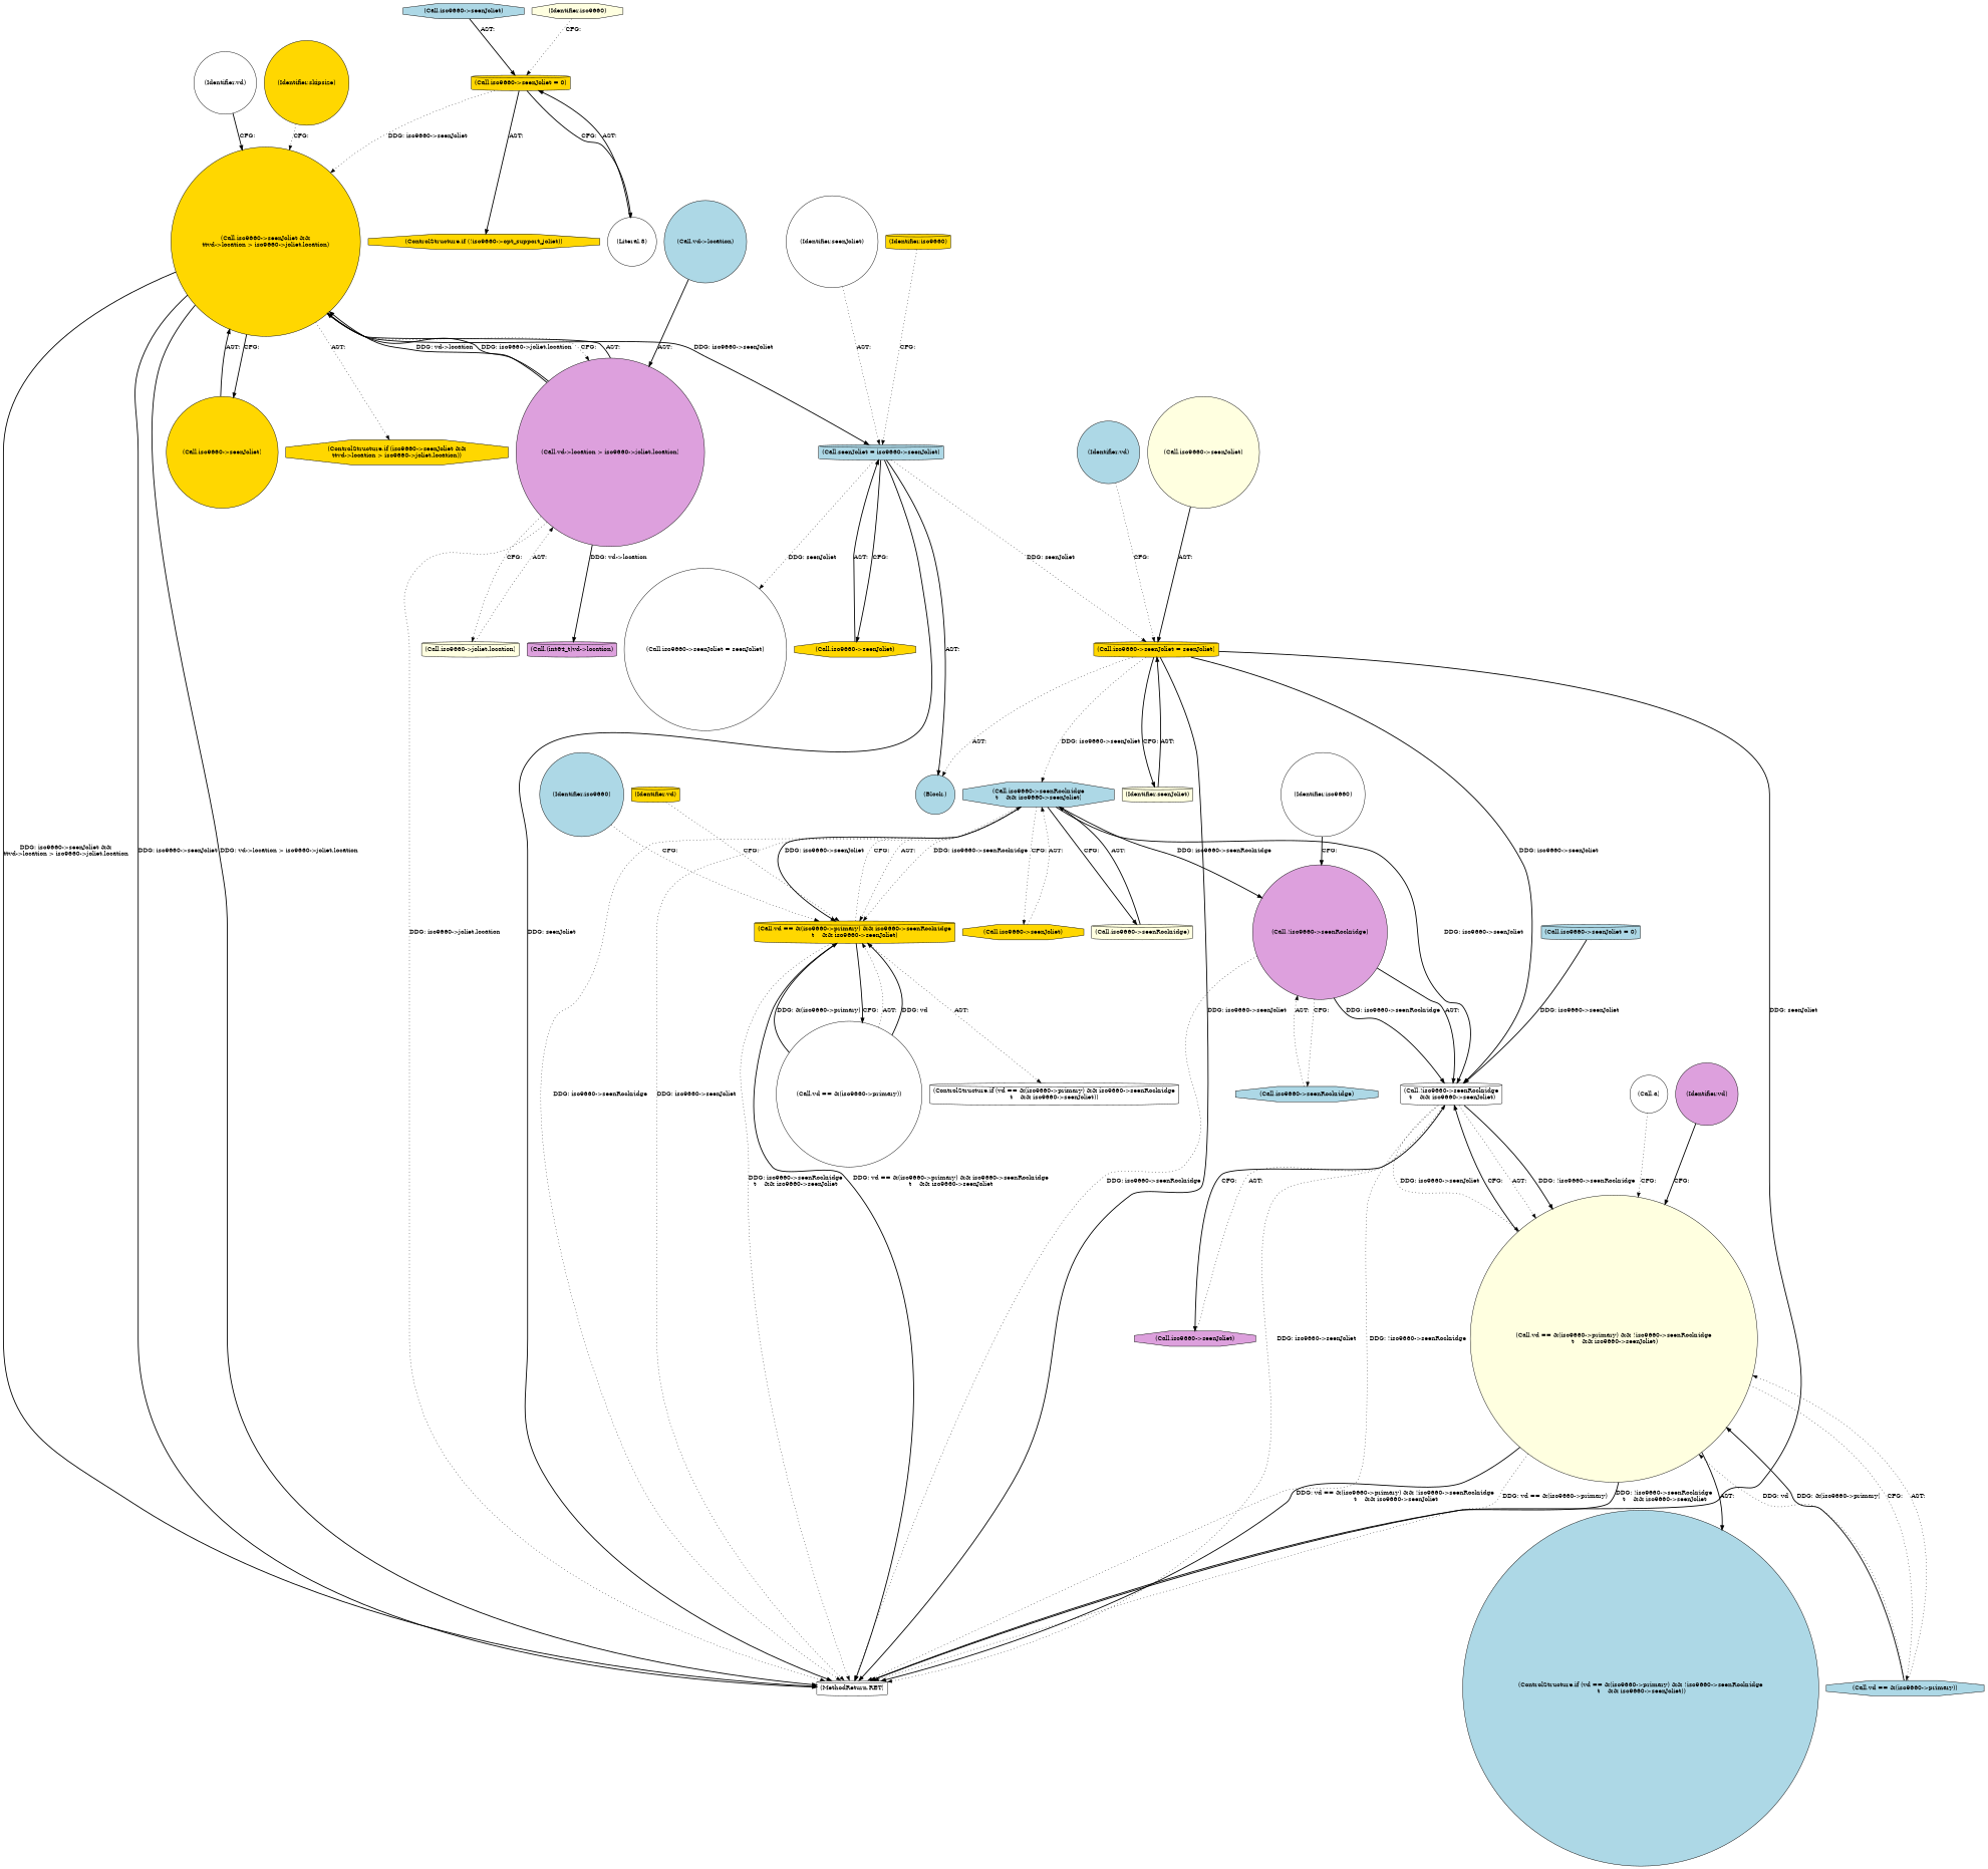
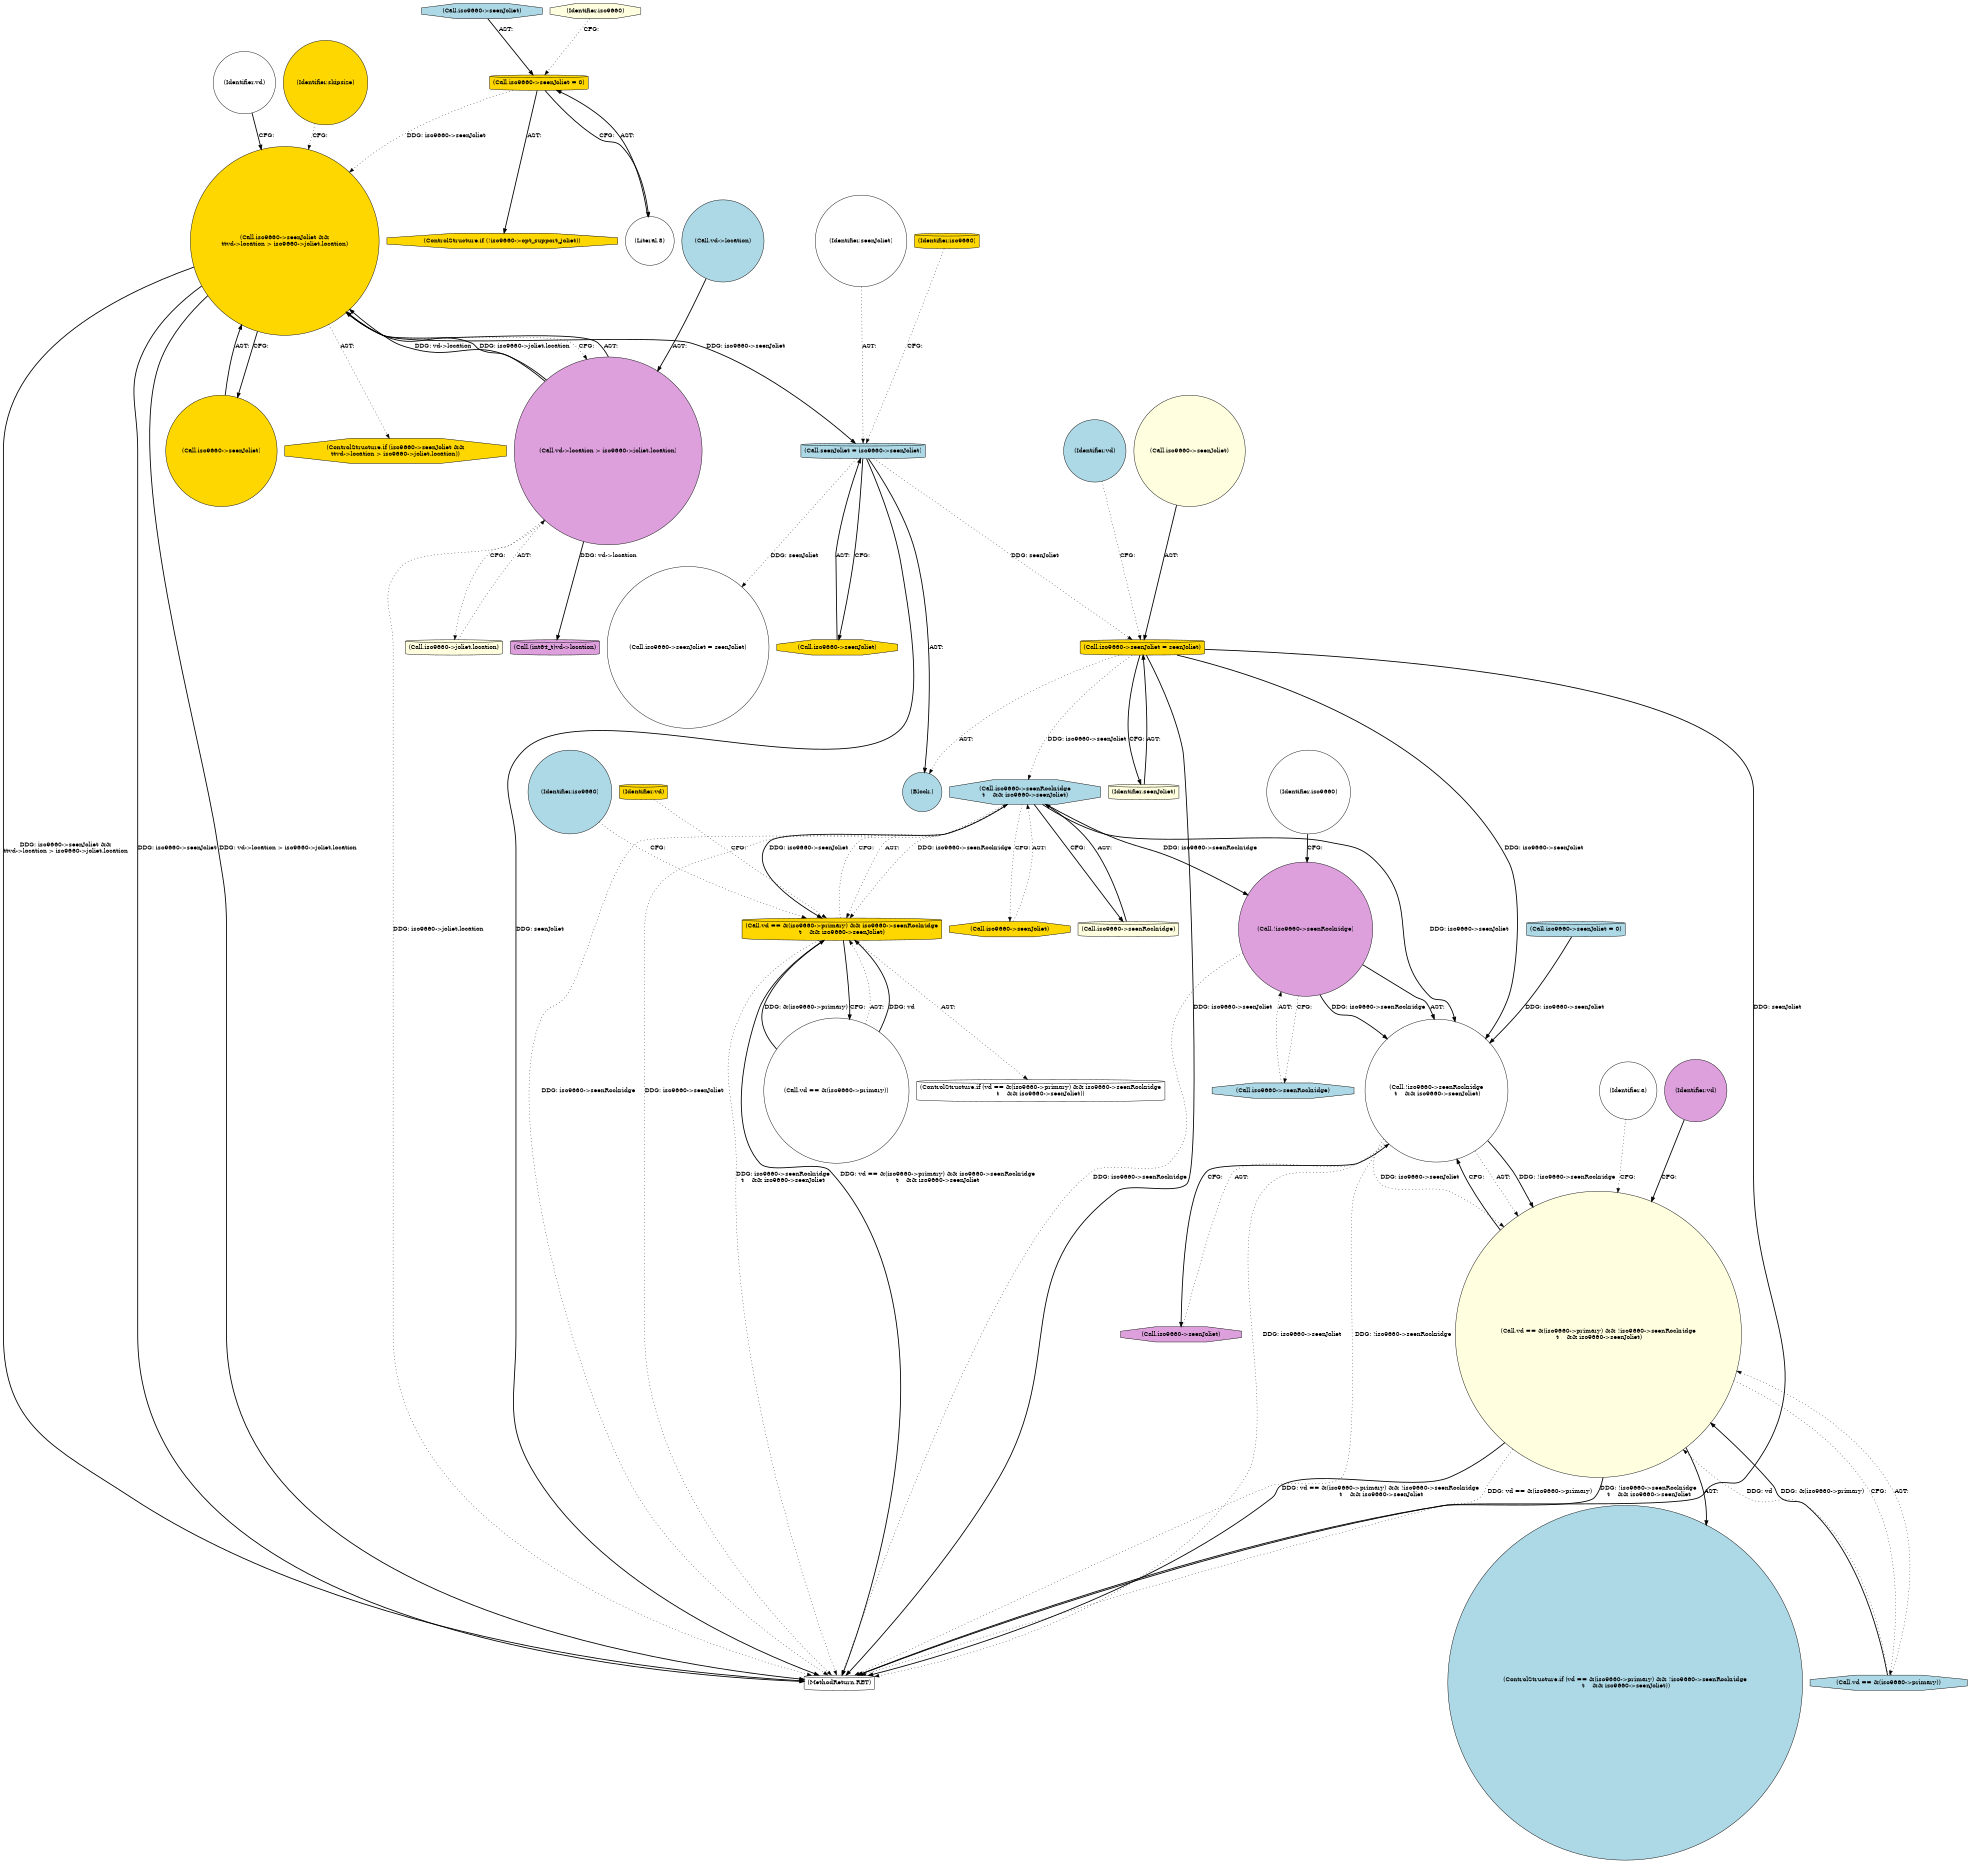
  digraph {
    node [fillcolor=gold shape=circle style=filled]
    edge [style=bold]
    n1 [fillcolor=lightblue label="(Call,iso9660->seenRockridge\n\t    && iso9660->seenJoliet)" shape=octagon]
    n2 [label="(Call,vd == &(iso9660->primary) && iso9660->seenRockridge\n\t    && iso9660->seenJoliet)" shape=cylinder]
    n3 [fillcolor=plum label="(Call,!iso9660->seenRockridge)"]
-   n4 [fillcolor=white label="(Call,!iso9660->seenRockridge\n \t    && iso9660->seenJoliet)" shape=cylinder]
+   n4 [fillcolor=white label="(Call,!iso9660->seenRockridge\n \t    && iso9660->seenJoliet)"]
    n5 [fillcolor=white label="(MethodReturn,RET)" shape=cylinder]
    n6 [fillcolor=lightyellow label="(Call,iso9660->seenRockridge)" shape=cylinder]
    n7 [label="(Call,iso9660->seenJoliet)" shape=octagon]
    n8 [fillcolor=white label="(Call,vd == &(iso9660->primary))"]
    n9 [fillcolor=white label="(ControlStructure,if (vd == &(iso9660->primary) && iso9660->seenRockridge\n\t    && iso9660->seenJoliet))" shape=cylinder]
    n10 [fillcolor=lightblue label="(Call,iso9660->seenRockridge)" shape=octagon]
    n11 [fillcolor=lightyellow label="(Call,vd == &(iso9660->primary) && !iso9660->seenRockridge\n \t    && iso9660->seenJoliet)"]
    n12 [fillcolor=plum label="(Call,iso9660->seenJoliet)" shape=octagon]
    n13 [label="(Call,iso9660->seenJoliet = seenJoliet)" shape=cylinder]
    n14 [fillcolor=lightblue label="(Block,)"]
    n15 [fillcolor=lightyellow label="(Identifier,seenJoliet)" shape=cylinder]
    n16 [fillcolor=lightblue label="(Call,seenJoliet = iso9660->seenJoliet)" shape=cylinder]
    n17 [fillcolor=white label="(Call,iso9660->seenJoliet = seenJoliet)"]
    n18 [label="(Call,iso9660->seenJoliet)" shape=octagon]
    n19 [label="(Call,iso9660->seenJoliet &&\n\t\tvd->location > iso9660->joliet.location)"]
    n20 [fillcolor=plum label="(Call,vd->location > iso9660->joliet.location)"]
    n21 [label="(Call,iso9660->seenJoliet)"]
    n22 [label="(ControlStructure,if (iso9660->seenJoliet &&\n\t\tvd->location > iso9660->joliet.location))" shape=octagon]
    n23 [fillcolor=plum label="(Call,(int64_t)vd->location)" shape=cylinder]
    n24 [fillcolor=lightyellow label="(Call,iso9660->joliet.location)" shape=cylinder]
    n25 [label="(Call,iso9660->seenJoliet = 0)" shape=cylinder]
    n26 [fillcolor=white label="(Literal,8)"]
    n27 [label="(ControlStructure,if (!iso9660->opt_support_joliet))" shape=octagon]
    n28 [fillcolor=lightblue label="(ControlStructure,if (vd == &(iso9660->primary) && !iso9660->seenRockridge\n \t    && iso9660->seenJoliet))"]
    n29 [fillcolor=lightblue label="(Call,vd == &(iso9660->primary))" shape=octagon]
    n30 [fillcolor=lightblue label="(Call,iso9660->seenJoliet = 0)" shape=cylinder]
    n31 [label="(Identifier,vd)" shape=cylinder]
-   n32 [fillcolor=white label="(Call,a)"]
+   n32 [fillcolor=white label="(Identifier,a)"]
    n33 [fillcolor=lightyellow label="(Call,iso9660->seenJoliet)"]
    n34 [fillcolor=lightblue label="(Call,vd->location)"]
    n35 [fillcolor=lightblue label="(Identifier,vd)"]
    n36 [fillcolor=white label="(Identifier,vd)"]
    n37 [label="(Identifier,iso9660)" shape=cylinder]
    n38 [fillcolor=lightblue label="(Call,iso9660->seenJoliet)" shape=octagon]
    n39 [fillcolor=plum label="(Identifier,vd)"]
    n40 [fillcolor=lightblue label="(Identifier,iso9660)"]
    n41 [fillcolor=white label="(Identifier,seenJoliet)"]
    n42 [fillcolor=lightyellow label="(Identifier,iso9660)" shape=octagon]
    n43 [label="(Identifier,skipsize)"]
    n44 [fillcolor=white label="(Identifier,iso9660)"]
    n1 -> n2 [label="AST: " style=dotted]
    n1 -> n2 [label="DDG: iso9660->seenRockridge" style=dotted]
    n1 -> n2 [label="DDG: iso9660->seenJoliet"]
    n1 -> n3 [label="DDG: iso9660->seenRockridge"]
    n1 -> n4 [label="DDG: iso9660->seenJoliet"]
    n1 -> n5 [label="DDG: iso9660->seenRockridge" style=dotted]
    n1 -> n5 [label="DDG: iso9660->seenJoliet" style=dotted]
    n1 -> n6 [label="CFG: "]
    n1 -> n7 [label="CFG: " style=dotted]
    n2 -> n1 [label="CFG: " style=dotted]
    n2 -> n5 [label="DDG: iso9660->seenRockridge\n\t    && iso9660->seenJoliet" style=dotted]
    n2 -> n5 [label="DDG: vd == &(iso9660->primary) && iso9660->seenRockridge\n\t    && iso9660->seenJoliet"]
    n2 -> n8 [label="CFG: "]
    n2 -> n9 [label="AST: " style=dotted]
    n3 -> n4 [label="AST: "]
    n3 -> n4 [label="DDG: iso9660->seenRockridge"]
    n3 -> n5 [label="DDG: iso9660->seenRockridge" style=dotted]
    n3 -> n10 [label="CFG: " style=dotted]
    n4 -> n5 [label="DDG: iso9660->seenJoliet" style=dotted]
    n4 -> n5 [label="DDG: !iso9660->seenRockridge" style=dotted]
    n4 -> n11 [label="AST: " style=dotted]
    n4 -> n11 [label="DDG: !iso9660->seenRockridge"]
    n4 -> n11 [label="DDG: iso9660->seenJoliet" style=dotted]
    n4 -> n12 [label="CFG: "]
    n6 -> n1 [label="AST: "]
    n7 -> n1 [label="AST: " style=dotted]
    n8 -> n2 [label="AST: " style=dotted]
    n8 -> n2 [label="DDG: vd"]
    n8 -> n2 [label="DDG: &(iso9660->primary)"]
    n10 -> n3 [label="AST: " style=dotted]
    n11 -> n4 [label="CFG: "]
    n11 -> n5 [label="DDG: !iso9660->seenRockridge\n \t    && iso9660->seenJoliet"]
    n11 -> n5 [label="DDG: vd == &(iso9660->primary) && !iso9660->seenRockridge\n \t    && iso9660->seenJoliet"]
    n11 -> n5 [label="DDG: vd == &(iso9660->primary)" style=dotted]
    n11 -> n28 [label="AST: "]
    n11 -> n29 [label="CFG: " style=dotted]
    n12 -> n4 [label="AST: " style=dotted]
    n13 -> n1 [label="DDG: iso9660->seenJoliet" style=dotted]
    n13 -> n4 [label="DDG: iso9660->seenJoliet"]
    n13 -> n5 [label="DDG: iso9660->seenJoliet"]
    n13 -> n5 [label="DDG: seenJoliet"]
    n13 -> n14 [label="AST: " style=dotted]
    n13 -> n15 [label="CFG: "]
    n15 -> n13 [label="AST: "]
    n16 -> n5 [label="DDG: seenJoliet"]
    n16 -> n13 [label="DDG: seenJoliet" style=dotted]
    n16 -> n14 [label="AST: "]
    n16 -> n17 [label="DDG: seenJoliet" style=dotted]
    n16 -> n18 [label="CFG: "]
    n18 -> n16 [label="AST: "]
    n19 -> n5 [label="DDG: iso9660->seenJoliet &&\n\t\tvd->location > iso9660->joliet.location"]
    n19 -> n5 [label="DDG: iso9660->seenJoliet"]
    n19 -> n5 [label="DDG: vd->location > iso9660->joliet.location"]
    n19 -> n16 [label="DDG: iso9660->seenJoliet"]
    n19 -> n20 [label="CFG: " style=dotted]
    n19 -> n21 [label="CFG: "]
    n19 -> n22 [label="AST: " style=dotted]
    n20 -> n5 [label="DDG: iso9660->joliet.location" style=dotted]
    n20 -> n19 [label="AST: "]
    n20 -> n19 [label="DDG: vd->location"]
    n20 -> n19 [label="DDG: iso9660->joliet.location"]
    n20 -> n23 [label="DDG: vd->location"]
    n20 -> n24 [label="CFG: " style=dotted]
    n21 -> n19 [label="AST: "]
    n24 -> n20 [label="AST: " style=dotted]
    n25 -> n19 [label="DDG: iso9660->seenJoliet" style=dotted]
    n25 -> n26 [label="CFG: "]
    n25 -> n27 [label="AST: "]
    n26 -> n25 [label="AST: "]
    n29 -> n11 [label="AST: " style=dotted]
    n29 -> n11 [label="DDG: vd" style=dotted]
    n29 -> n11 [label="DDG: &(iso9660->primary)"]
    n30 -> n4 [label="DDG: iso9660->seenJoliet"]
    n31 -> n2 [label="CFG: " style=dotted]
    n32 -> n11 [label="CFG: " style=dotted]
    n33 -> n13 [label="AST: "]
    n34 -> n20 [label="AST: "]
    n35 -> n13 [label="CFG: " style=dotted]
    n36 -> n19 [label="CFG: "]
    n37 -> n16 [label="CFG: " style=dotted]
    n38 -> n25 [label="AST: "]
    n39 -> n11 [label="CFG: "]
    n40 -> n2 [label="CFG: " style=dotted]
    n41 -> n16 [label="AST: " style=dotted]
    n42 -> n25 [label="CFG: " style=dotted]
    n43 -> n19 [label="CFG: " style=dotted]
    n44 -> n3 [label="CFG: "]
  }
